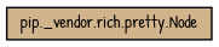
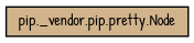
  digraph {
    rankdir=LR
    fontname="Patrick Hand"
-   n1 [color=black fillcolor=tan fontname="Patrick Hand" fontsize=10 height=0.2 label="pip._vendor.rich.pretty.Node" shape=record style=filled width=0.4]
+   n1 [color=black fillcolor=tan fontname="Patrick Hand" fontsize=10 height=0.2 label="pip._vendor.pip.pretty.Node" shape=record style=filled width=0.4]
  }
